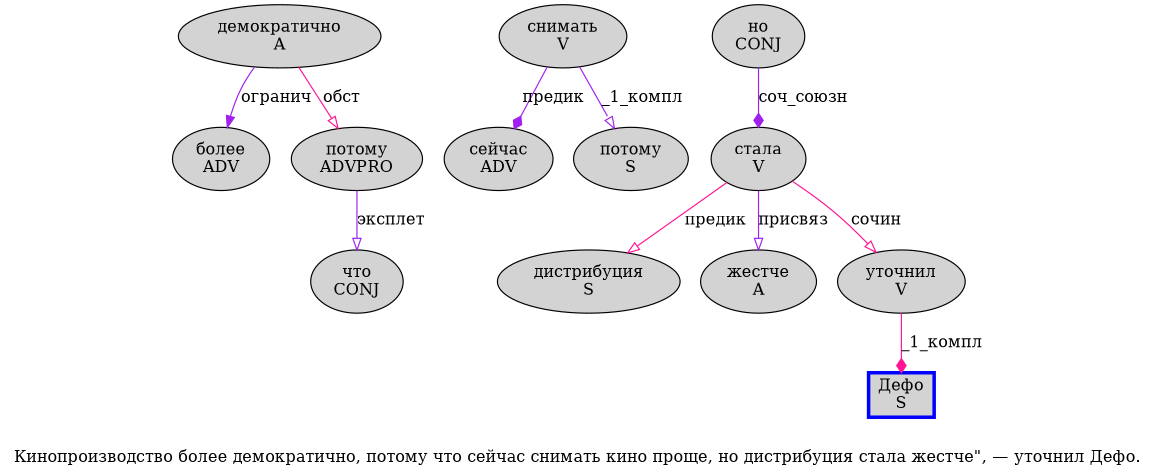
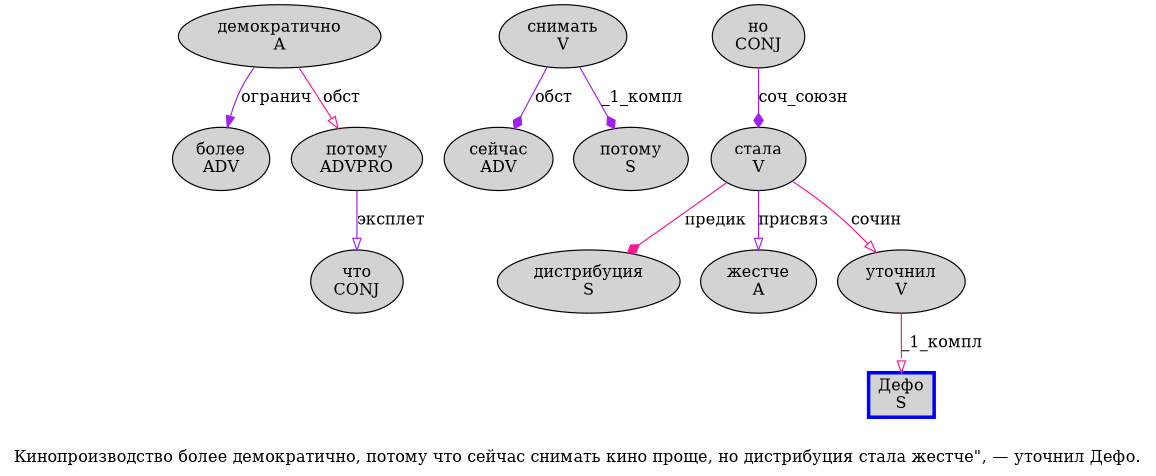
  digraph {
    label="Кинопроизводство более демократично, потому что сейчас снимать кино проще, но дистрибуция стала жестче\", — уточнил Дефо."
    node [fillcolor=lightgray penwidth=1 shape=ellipse style=filled]
    edge [arrowhead=onormal color=purple]
    n1 [label="более\nADV"]
    n2 [label="демократично\nA"]
    n3 [label="потому\nADVPRO"]
    n4 [label="что\nCONJ"]
    n5 [label="сейчас\nADV"]
    n6 [label="снимать\nV"]
    n7 [label="потому\nS"]
    n8 [label="но\nCONJ"]
    n9 [label="стала\nV"]
    n10 [label="дистрибуция\nS"]
    n11 [label="жестче\nA"]
    n12 [label="уточнил\nV"]
    n13 [color=blue label="Дефо\nS" penwidth=3 shape=box]
    n2 -> n1 [arrowhead=normal label="огранич"]
    n2 -> n3 [color=deeppink label="обст"]
    n3 -> n4 [label="эксплет"]
-   n6 -> n5 [arrowhead=diamond label="предик"]
-   n6 -> n7 [label="_1_компл"]
+   n6 -> n5 [arrowhead=diamond label="обст"]
+   n6 -> n7 [arrowhead=diamond label="_1_компл"]
    n8 -> n9 [arrowhead=diamond label="соч_союзн"]
-   n9 -> n10 [color=deeppink label="предик"]
+   n9 -> n10 [arrowhead=diamond color=deeppink label="предик"]
    n9 -> n11 [label="присвяз"]
    n9 -> n12 [color=deeppink label="сочин"]
-   n12 -> n13 [arrowhead=diamond color=deeppink label="_1_компл"]
+   n12 -> n13 [color=deeppink label="_1_компл"]
  }
